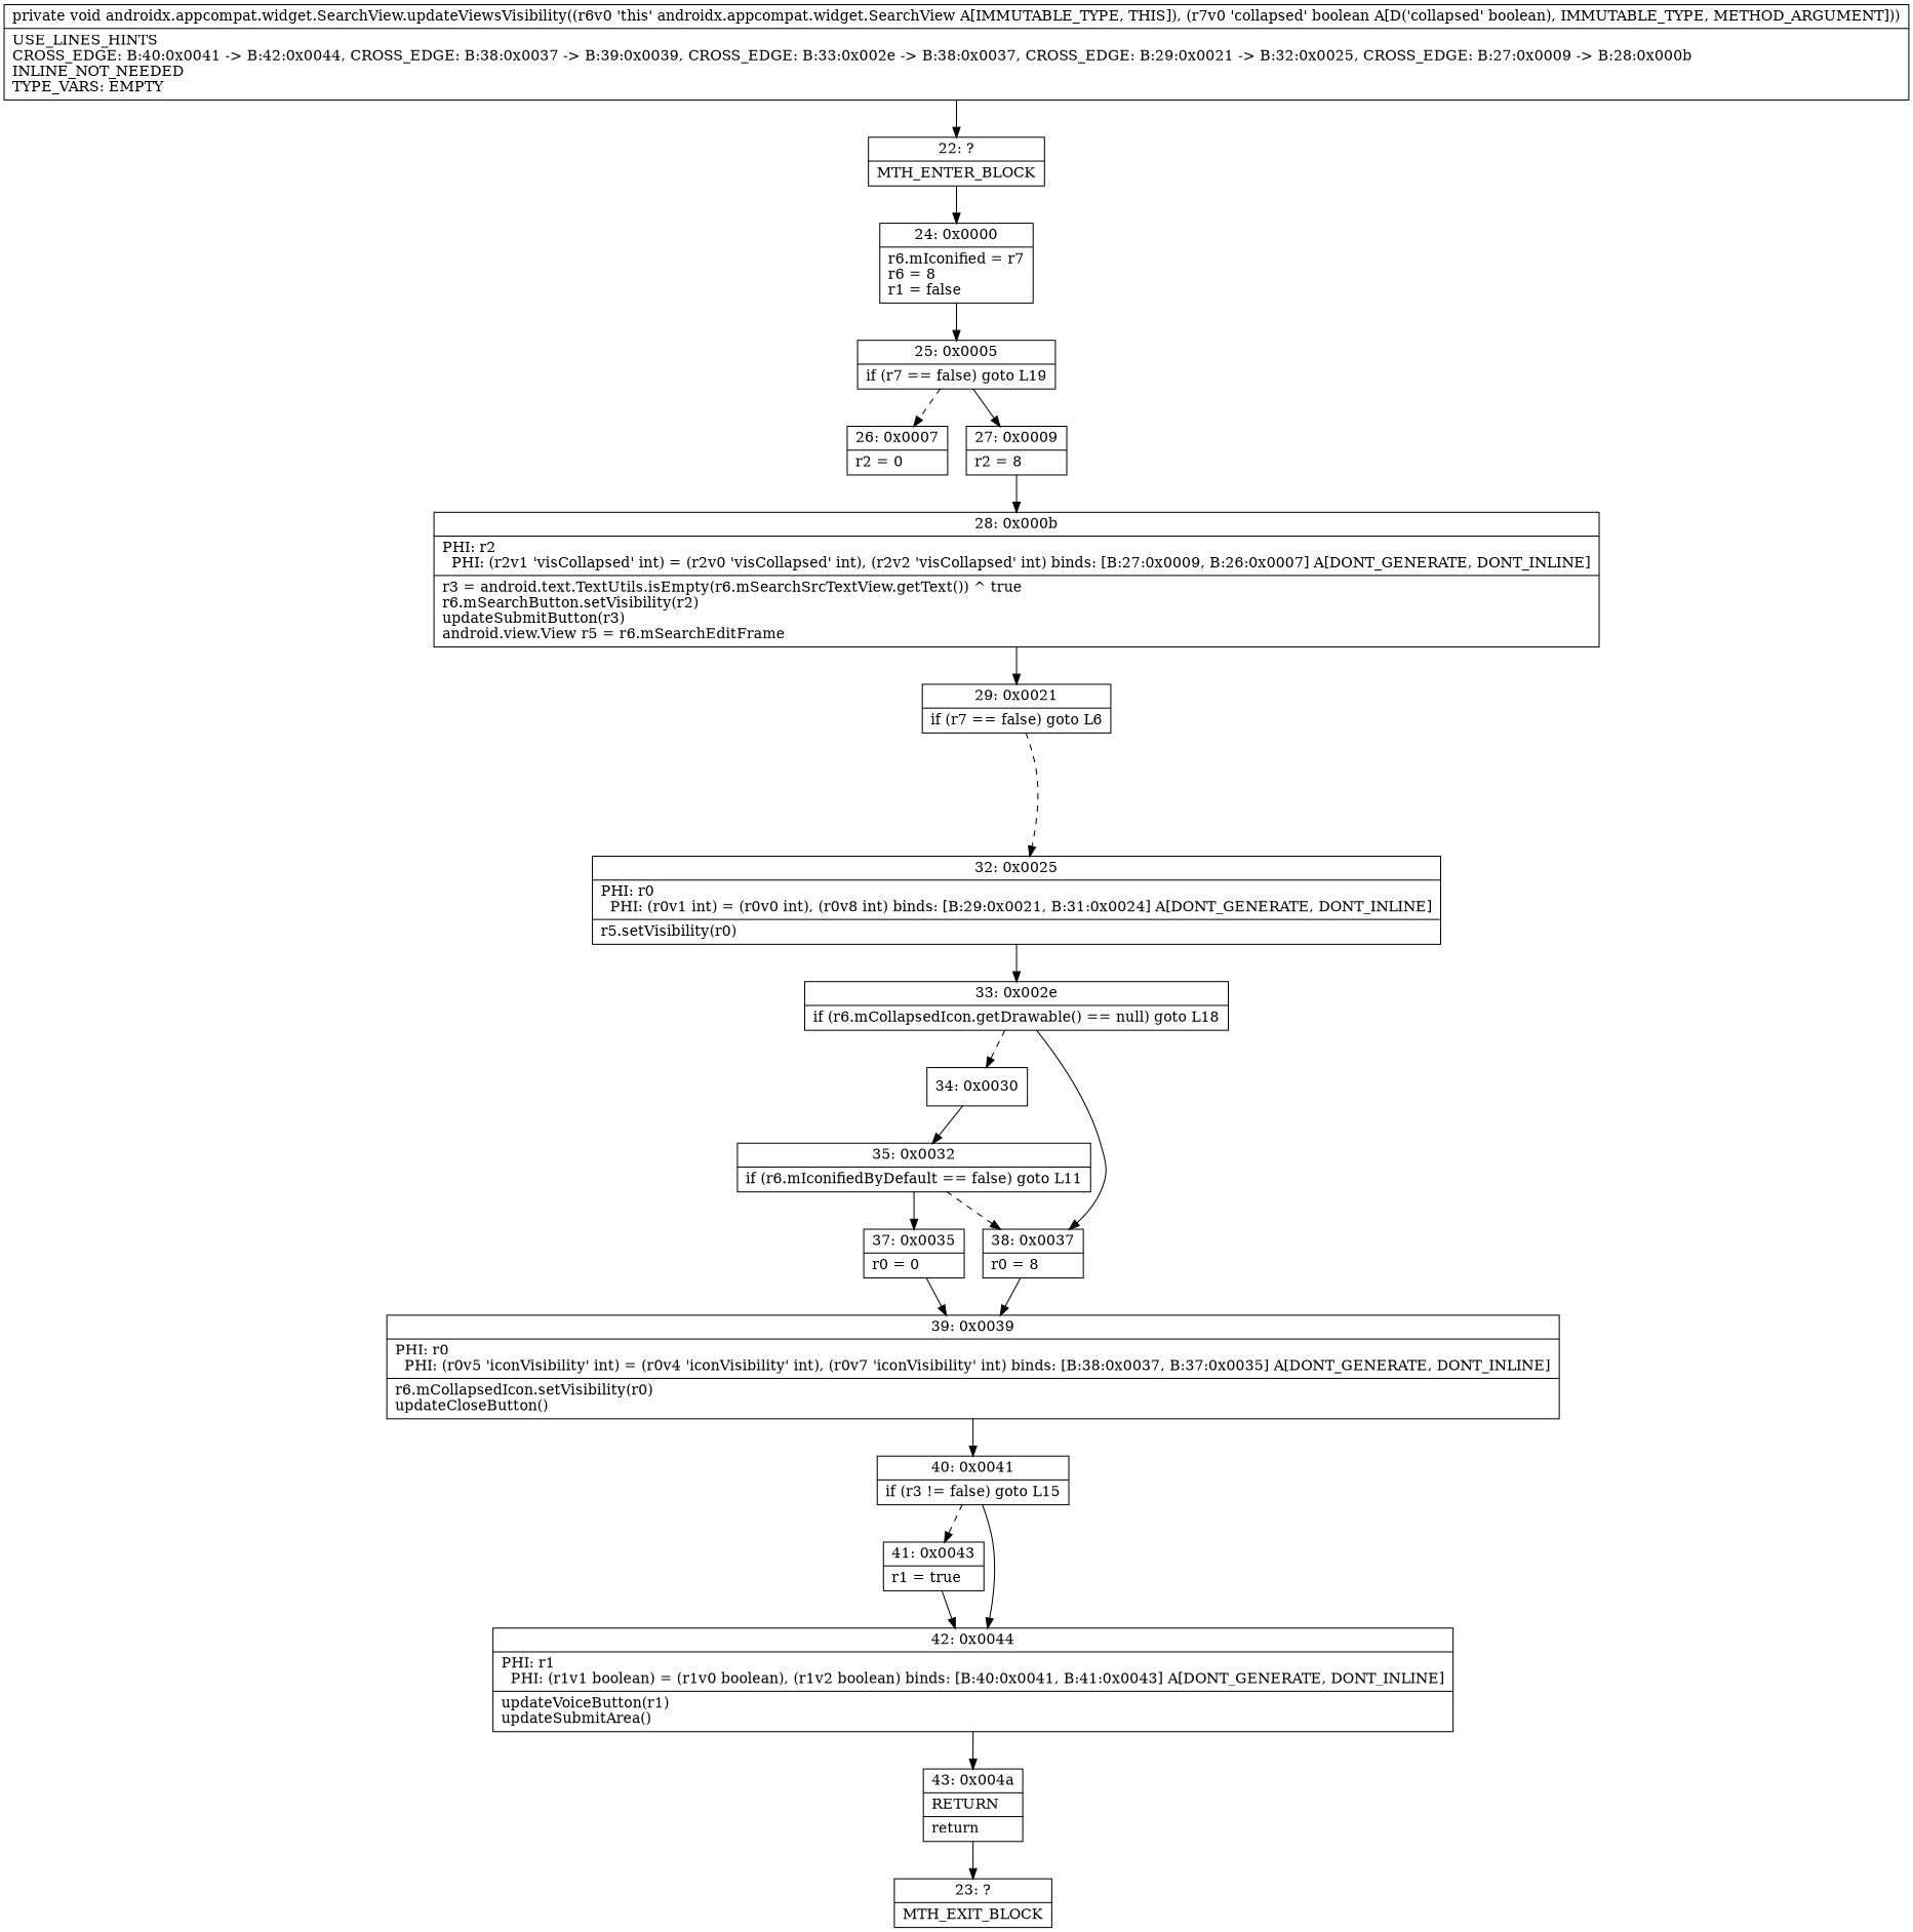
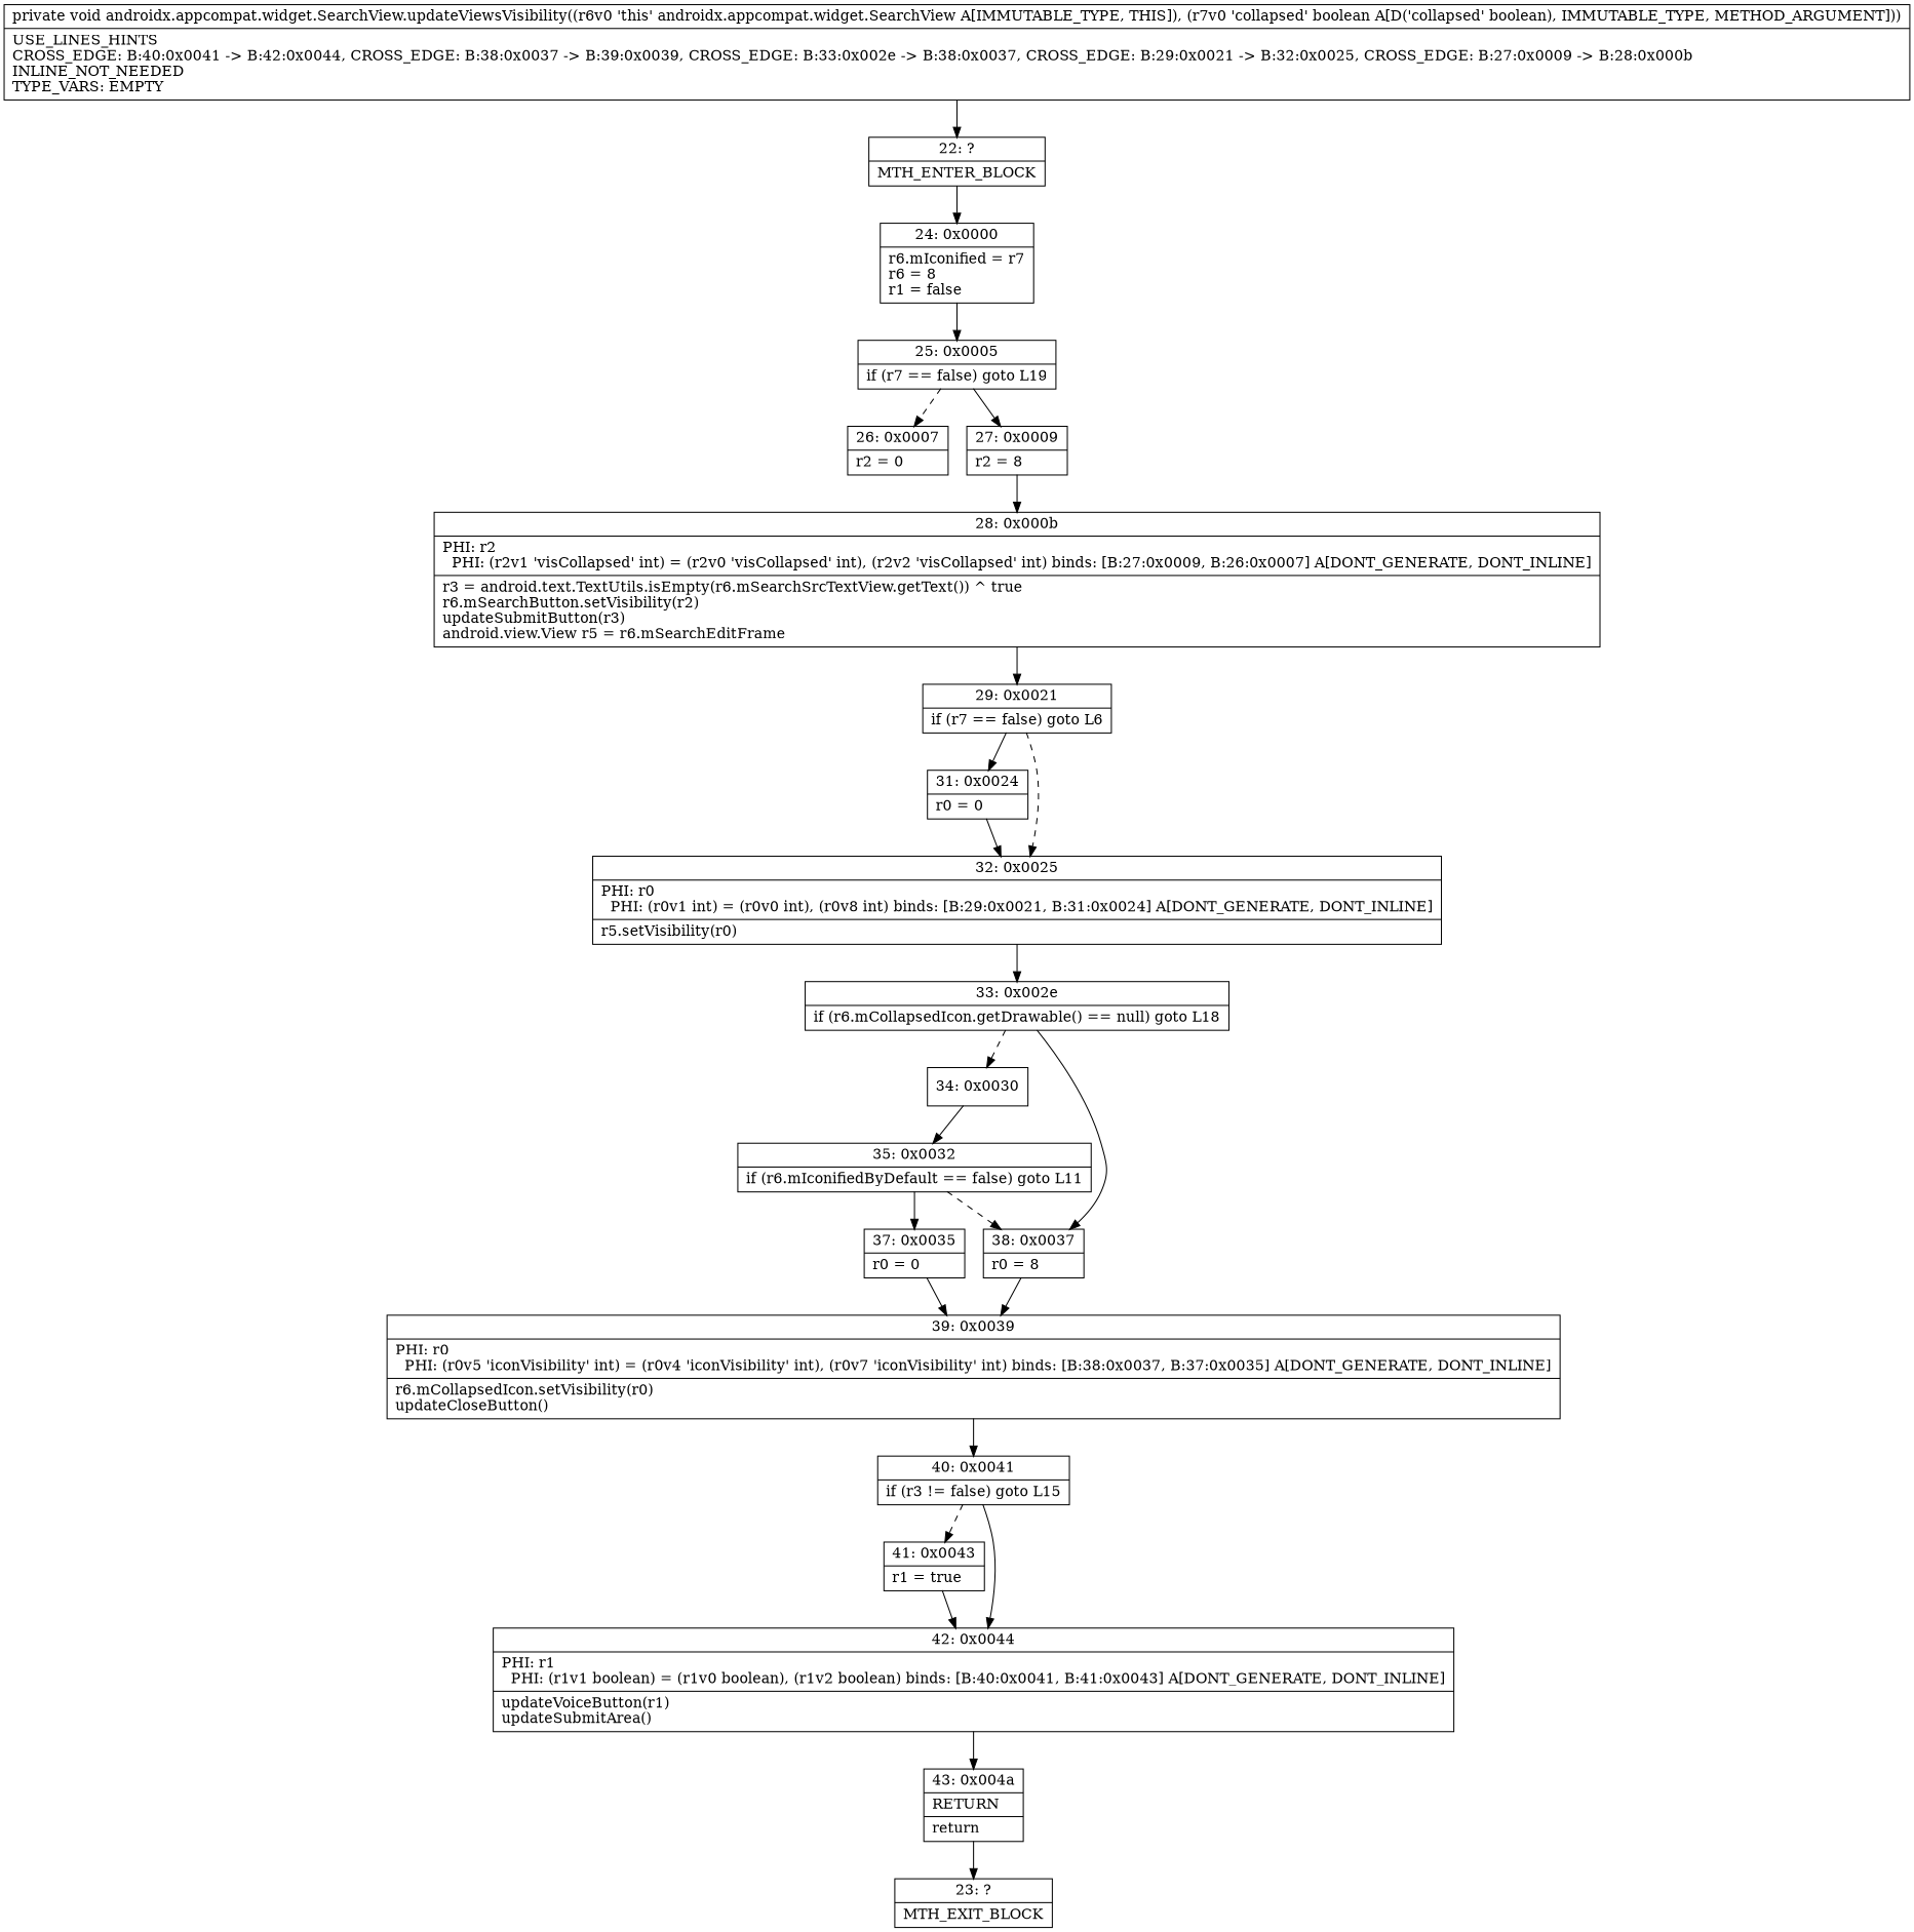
  digraph {
    node [shape=record]
    n1 [label="{22\:\ ?|MTH_ENTER_BLOCK\l}"]
    n2 [label="{24\:\ 0x0000|r6.mIconified = r7\lr6 = 8\lr1 = false\l}"]
    n3 [label="{25\:\ 0x0005|if (r7 == false) goto L19\l}"]
    n4 [label="{26\:\ 0x0007|r2 = 0\l}"]
    n5 [label="{27\:\ 0x0009|r2 = 8\l}"]
    n6 [label="{28\:\ 0x000b|PHI: r2 \l  PHI: (r2v1 'visCollapsed' int) = (r2v0 'visCollapsed' int), (r2v2 'visCollapsed' int) binds: [B:27:0x0009, B:26:0x0007] A[DONT_GENERATE, DONT_INLINE]\l|r3 = android.text.TextUtils.isEmpty(r6.mSearchSrcTextView.getText()) ^ true\lr6.mSearchButton.setVisibility(r2)\lupdateSubmitButton(r3)\landroid.view.View r5 = r6.mSearchEditFrame\l}"]
    n7 [label="{29\:\ 0x0021|if (r7 == false) goto L6\l}"]
+   n8 [label="{31\:\ 0x0024|r0 = 0\l}"]
    n9 [label="{32\:\ 0x0025|PHI: r0 \l  PHI: (r0v1 int) = (r0v0 int), (r0v8 int) binds: [B:29:0x0021, B:31:0x0024] A[DONT_GENERATE, DONT_INLINE]\l|r5.setVisibility(r0)\l}"]
    n10 [label="{33\:\ 0x002e|if (r6.mCollapsedIcon.getDrawable() == null) goto L18\l}"]
    n11 [label="{34\:\ 0x0030}"]
    n12 [label="{38\:\ 0x0037|r0 = 8\l}"]
    n13 [label="{35\:\ 0x0032|if (r6.mIconifiedByDefault == false) goto L11\l}"]
    n14 [label="{39\:\ 0x0039|PHI: r0 \l  PHI: (r0v5 'iconVisibility' int) = (r0v4 'iconVisibility' int), (r0v7 'iconVisibility' int) binds: [B:38:0x0037, B:37:0x0035] A[DONT_GENERATE, DONT_INLINE]\l|r6.mCollapsedIcon.setVisibility(r0)\lupdateCloseButton()\l}"]
    n15 [label="{37\:\ 0x0035|r0 = 0\l}"]
    n16 [label="{40\:\ 0x0041|if (r3 != false) goto L15\l}"]
    n17 [label="{41\:\ 0x0043|r1 = true\l}"]
    n18 [label="{42\:\ 0x0044|PHI: r1 \l  PHI: (r1v1 boolean) = (r1v0 boolean), (r1v2 boolean) binds: [B:40:0x0041, B:41:0x0043] A[DONT_GENERATE, DONT_INLINE]\l|updateVoiceButton(r1)\lupdateSubmitArea()\l}"]
    n19 [label="{43\:\ 0x004a|RETURN\l|return\l}"]
    n20 [label="{23\:\ ?|MTH_EXIT_BLOCK\l}"]
    n21 [label="{private void androidx.appcompat.widget.SearchView.updateViewsVisibility((r6v0 'this' androidx.appcompat.widget.SearchView A[IMMUTABLE_TYPE, THIS]), (r7v0 'collapsed' boolean A[D('collapsed' boolean), IMMUTABLE_TYPE, METHOD_ARGUMENT]))  | USE_LINES_HINTS\lCROSS_EDGE: B:40:0x0041 \-\> B:42:0x0044, CROSS_EDGE: B:38:0x0037 \-\> B:39:0x0039, CROSS_EDGE: B:33:0x002e \-\> B:38:0x0037, CROSS_EDGE: B:29:0x0021 \-\> B:32:0x0025, CROSS_EDGE: B:27:0x0009 \-\> B:28:0x000b\lINLINE_NOT_NEEDED\lTYPE_VARS: EMPTY\l}"]
    n1 -> n2
    n2 -> n3
    n3 -> n4 [style=dashed]
    n3 -> n5
    n5 -> n6
    n6 -> n7
+   n7 -> n8
    n7 -> n9 [style=dashed]
+   n8 -> n9
    n9 -> n10
    n10 -> n11 [style=dashed]
    n10 -> n12
    n11 -> n13
    n12 -> n14
    n13 -> n12 [style=dashed]
    n13 -> n15
    n14 -> n16
    n15 -> n14
    n16 -> n17 [style=dashed]
    n16 -> n18
    n17 -> n18
    n18 -> n19
    n19 -> n20
    n21 -> n1
  }
